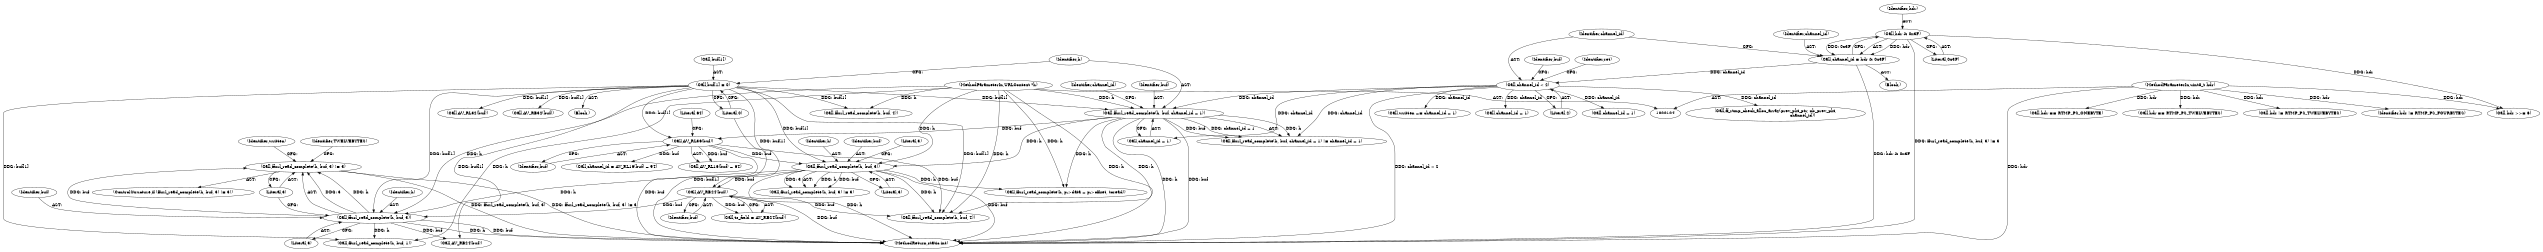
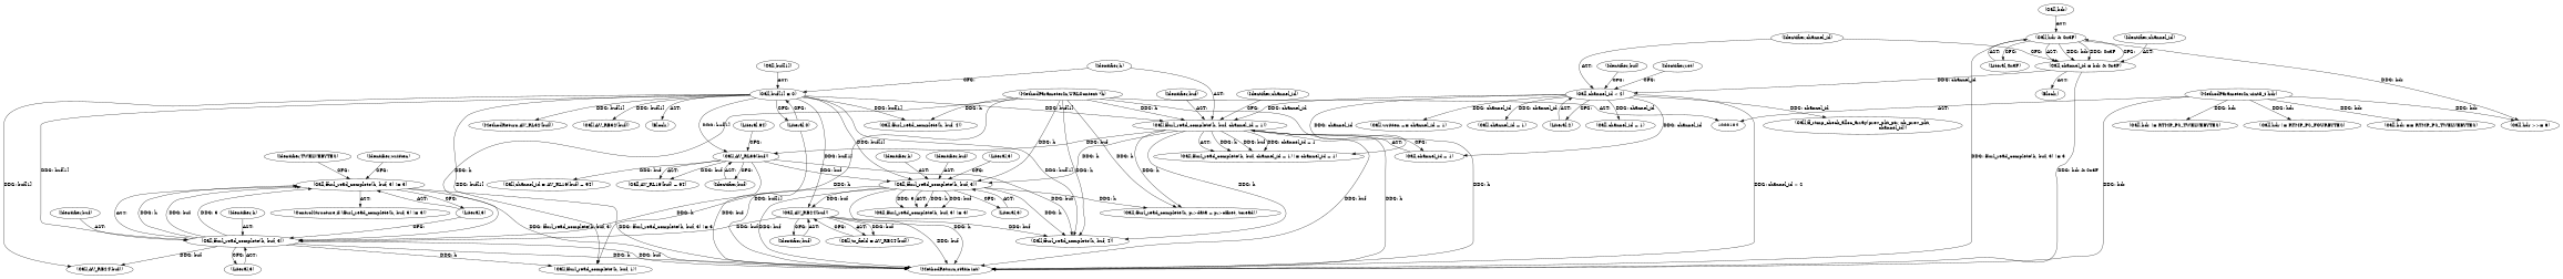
  digraph {
    n1 [label="(Call,ffurl_read_complete(h, buf, 3) != 3)"]
    n2 [label="(ControlStructure,if (ffurl_read_complete(h, buf, 3) != 3))"]
    n3 [label="(Literal,3)"]
    n4 [label="(MethodReturn,static int)"]
    n5 [label="(Call,ffurl_read_complete(h, buf, 3))"]
    n6 [label="(Literal,3)"]
    n7 [label="(Call,AV_RB24(buf))"]
    n8 [label="(Call,ffurl_read_complete(h, buf, 1))"]
    n9 [label="(Call,ffurl_read_complete(h, buf, 3))"]
    n10 [label="(Call,AV_RB24(buf))"]
    n11 [label="(Call,ffurl_read_complete(h, p->data + p->offset, toread))"]
    n12 [label="(Call,ffurl_read_complete(h, buf, 3) != 3)"]
    n13 [label="(Literal,3)"]
    n14 [label="(Call,ffurl_read_complete(h, buf, 4))"]
    n15 [label="(Identifier,buf)"]
    n16 [label="(Call,ts_field = AV_RB24(buf))"]
    n17 [label="(Call,ffurl_read_complete(h, buf, channel_id + 1))"]
    n18 [label="(Call,AV_RL36(buf))"]
    n19 [label="(Call,channel_id + 1)"]
    n20 [label="(Call,ffurl_read_complete(h, buf, channel_id + 1) != channel_id + 1)"]
    n21 [label="(Identifier,buf)"]
    n22 [label="(Call,channel_id = AV_RL16(buf) + 94)"]
    n23 [label="(Call,AV_RL16(buf) + 64)"]
    n24 [label="(MethodParameterIn,URLContext *h)"]
    n25 [label="(Call,ffurl_read_complete(h, buf, 4))"]
    1000104
    n27 [label="(Call,buf[1] = 0)"]
-   n28 [label="(Call,AV_RL32(buf))"]
+   n28 [label="(MethodReturn,AV_RL32(buf))"]
    n29 [label="(Call,AV_RB32(buf))"]
    n30 [label="(Block,)"]
    n31 [label="(Literal,0)"]
    n32 [label="(Call,channel_id < 2)"]
    n33 [label="(Call,written += channel_id + 1)"]
    n34 [label="(Call,channel_id + 1)"]
    n35 [label="(Literal,2)"]
    n36 [label="(Call,channel_id + 1)"]
    n37 [label="(Call,ff_rtmp_check_alloc_array(prev_pkt_ptr, nb_prev_pkt,\n                                         channel_id))"]
    n38 [label="(Call,channel_id = hdr & 0x3F)"]
    n39 [label="(Call,hdr & 0x3F)"]
    n40 [label="(Block,)"]
    n41 [label="(Call,hdr >>= 6)"]
    n42 [label="(Literal,0x3F)"]
    n43 [label="(MethodParameterIn,uint8_t hdr)"]
-   n44 [label="(Call,hdr == RTMP_PS_ONEBYTE)"]
    n45 [label="(Call,hdr == RTMP_PS_TWELVEBYTES)"]
    n46 [label="(Call,hdr != RTMP_PS_TWELVEBYTES)"]
-   n47 [label="(Identifier,hdr != RTMP_PS_FOURBYTES)"]
+   n47 [label="(Call,hdr != RTMP_PS_FOURBYTES)"]
    n48 [label="(Identifier,buf)"]
    n49 [label="(Literal,3)"]
    n50 [label="(Identifier,buf)"]
    n51 [label="(Identifier,h)"]
    n52 [label="(Identifier,buf)"]
    n53 [label="(Literal,64)"]
-   n54 [label="(Identifier,hdr)"]
+   n54 [label="(Call,hdr)"]
    n55 [label="(Call,buf[1])"]
    n56 [label="(Identifier,h)"]
    n57 [label="(Identifier,ret)"]
    n58 [label="(Identifier,buf)"]
    n59 [label="(Identifier,TWELVEBYTES)"]
    n60 [label="(Identifier,channel_id)"]
    n61 [label="(Identifier,written)"]
    n62 [label="(Identifier,channel_id)"]
    n63 [label="(Identifier,h)"]
    n64 [label="(Identifier,channel_id)"]
    n1 -> n2 [label="AST: "]
    n1 -> n3 [label="CFG: "]
    n1 -> n4 [label="DDG: ffurl_read_complete(h, buf, 3)"]
    n1 -> n4 [label="DDG: ffurl_read_complete(h, buf, 3) != 3"]
    n3 -> n1 [label="AST: "]
    n3 -> n5 [label="CFG: "]
    n5 -> n1 [label="AST: "]
    n5 -> n1 [label="DDG: h"]
    n5 -> n1 [label="DDG: buf"]
    n5 -> n1 [label="DDG: 3"]
    n5 -> n4 [label="DDG: buf"]
    n5 -> n4 [label="DDG: h"]
    n5 -> n6 [label="CFG: "]
    n5 -> n7 [label="DDG: buf"]
    n5 -> n8 [label="DDG: h"]
    n6 -> n5 [label="AST: "]
    n9 -> n4 [label="DDG: h"]
    n9 -> n4 [label="DDG: buf"]
    n9 -> n5 [label="DDG: h"]
    n9 -> n10 [label="DDG: buf"]
    n9 -> n11 [label="DDG: h"]
    n9 -> n12 [label="AST: "]
    n9 -> n12 [label="DDG: h"]
    n9 -> n12 [label="DDG: buf"]
    n9 -> n12 [label="DDG: 3"]
    n9 -> n13 [label="CFG: "]
    n9 -> n14 [label="DDG: h"]
    n10 -> n4 [label="DDG: buf"]
    n10 -> n5 [label="DDG: buf"]
    n10 -> n14 [label="DDG: buf"]
    n10 -> n15 [label="CFG: "]
    n10 -> n16 [label="AST: "]
    n10 -> n16 [label="DDG: buf"]
    n13 -> n9 [label="AST: "]
    n15 -> n10 [label="AST: "]
    n16 -> n10 [label="CFG: "]
    n17 -> n4 [label="DDG: h"]
    n17 -> n4 [label="DDG: buf"]
    n17 -> n9 [label="DDG: h"]
    n17 -> n11 [label="DDG: h"]
    n17 -> n14 [label="DDG: h"]
    n17 -> n18 [label="DDG: buf"]
    n17 -> n19 [label="CFG: "]
    n17 -> n20 [label="AST: "]
    n17 -> n20 [label="DDG: h"]
    n17 -> n20 [label="DDG: buf"]
    n17 -> n20 [label="DDG: channel_id + 1"]
    n18 -> n4 [label="DDG: buf"]
    n18 -> n9 [label="DDG: buf"]
    n18 -> n14 [label="DDG: buf"]
    n18 -> n21 [label="CFG: "]
    n18 -> n22 [label="DDG: buf"]
    n18 -> n23 [label="AST: "]
    n18 -> n23 [label="DDG: buf"]
    n19 -> n17 [label="AST: "]
    n21 -> n18 [label="AST: "]
    n24 -> n4 [label="DDG: h"]
    n24 -> n5 [label="DDG: h"]
    n24 -> n8 [label="DDG: h"]
    n24 -> n9 [label="DDG: h"]
    n24 -> n11 [label="DDG: h"]
    n24 -> n14 [label="DDG: h"]
    n24 -> n17 [label="DDG: h"]
    n24 -> n25 [label="DDG: h"]
    n24 -> 1000104 [label="AST: "]
    n27 -> n5 [label="DDG: buf[1]"]
    n27 -> n7 [label="DDG: buf[1]"]
    n27 -> n8 [label="DDG: buf[1]"]
    n27 -> n9 [label="DDG: buf[1]"]
    n27 -> n10 [label="DDG: buf[1]"]
    n27 -> n14 [label="DDG: buf[1]"]
    n27 -> n17 [label="DDG: buf[1]"]
    n27 -> n18 [label="DDG: buf[1]"]
    n27 -> n25 [label="DDG: buf[1]"]
    n27 -> n28 [label="DDG: buf[1]"]
    n27 -> n29 [label="DDG: buf[1]"]
    n27 -> n30 [label="AST: "]
    n27 -> n31 [label="CFG: "]
    n31 -> n4 [label="DDG: buf[1]"]
    n31 -> n27 [label="CFG: "]
    n32 -> n4 [label="DDG: channel_id < 2"]
    n32 -> n17 [label="DDG: channel_id"]
    n32 -> n19 [label="DDG: channel_id"]
    n32 -> n20 [label="DDG: channel_id"]
    n32 -> n33 [label="DDG: channel_id"]
    n32 -> n34 [label="DDG: channel_id"]
    n32 -> n35 [label="CFG: "]
    n32 -> n36 [label="DDG: channel_id"]
    n32 -> n37 [label="DDG: channel_id"]
    n35 -> n32 [label="AST: "]
    n38 -> n4 [label="DDG: hdr & 0x3F"]
    n38 -> n32 [label="DDG: channel_id"]
    n38 -> n39 [label="CFG: "]
    n38 -> n40 [label="AST: "]
    n39 -> n4 [label="DDG: ffurl_read_complete(h, buf, 3) != 3"]
    n39 -> n38 [label="AST: "]
    n39 -> n38 [label="DDG: hdr"]
    n39 -> n38 [label="DDG: 0x3F"]
    n39 -> n41 [label="DDG: hdr"]
    n39 -> n42 [label="CFG: "]
    n42 -> n39 [label="AST: "]
    n43 -> n4 [label="DDG: hdr"]
    n43 -> 1000104 [label="AST: "]
    n43 -> n41 [label="DDG: hdr"]
-   n43 -> n44 [label="DDG: hdr"]
    n43 -> n45 [label="DDG: hdr"]
    n43 -> n46 [label="DDG: hdr"]
    n43 -> n47 [label="DDG: hdr"]
    n48 -> n32 [label="CFG: "]
    n49 -> n9 [label="CFG: "]
    n50 -> n17 [label="AST: "]
    n51 -> n9 [label="AST: "]
    n52 -> n9 [label="AST: "]
    n53 -> n18 [label="CFG: "]
    n54 -> n39 [label="AST: "]
    n55 -> n27 [label="AST: "]
    n56 -> n5 [label="AST: "]
    n57 -> n32 [label="CFG: "]
    n58 -> n5 [label="AST: "]
    n59 -> n1 [label="CFG: "]
    n60 -> n17 [label="CFG: "]
    n61 -> n1 [label="CFG: "]
    n62 -> n32 [label="AST: "]
    n62 -> n38 [label="CFG: "]
    n63 -> n17 [label="AST: "]
    n63 -> n27 [label="CFG: "]
    n64 -> n38 [label="AST: "]
  }
